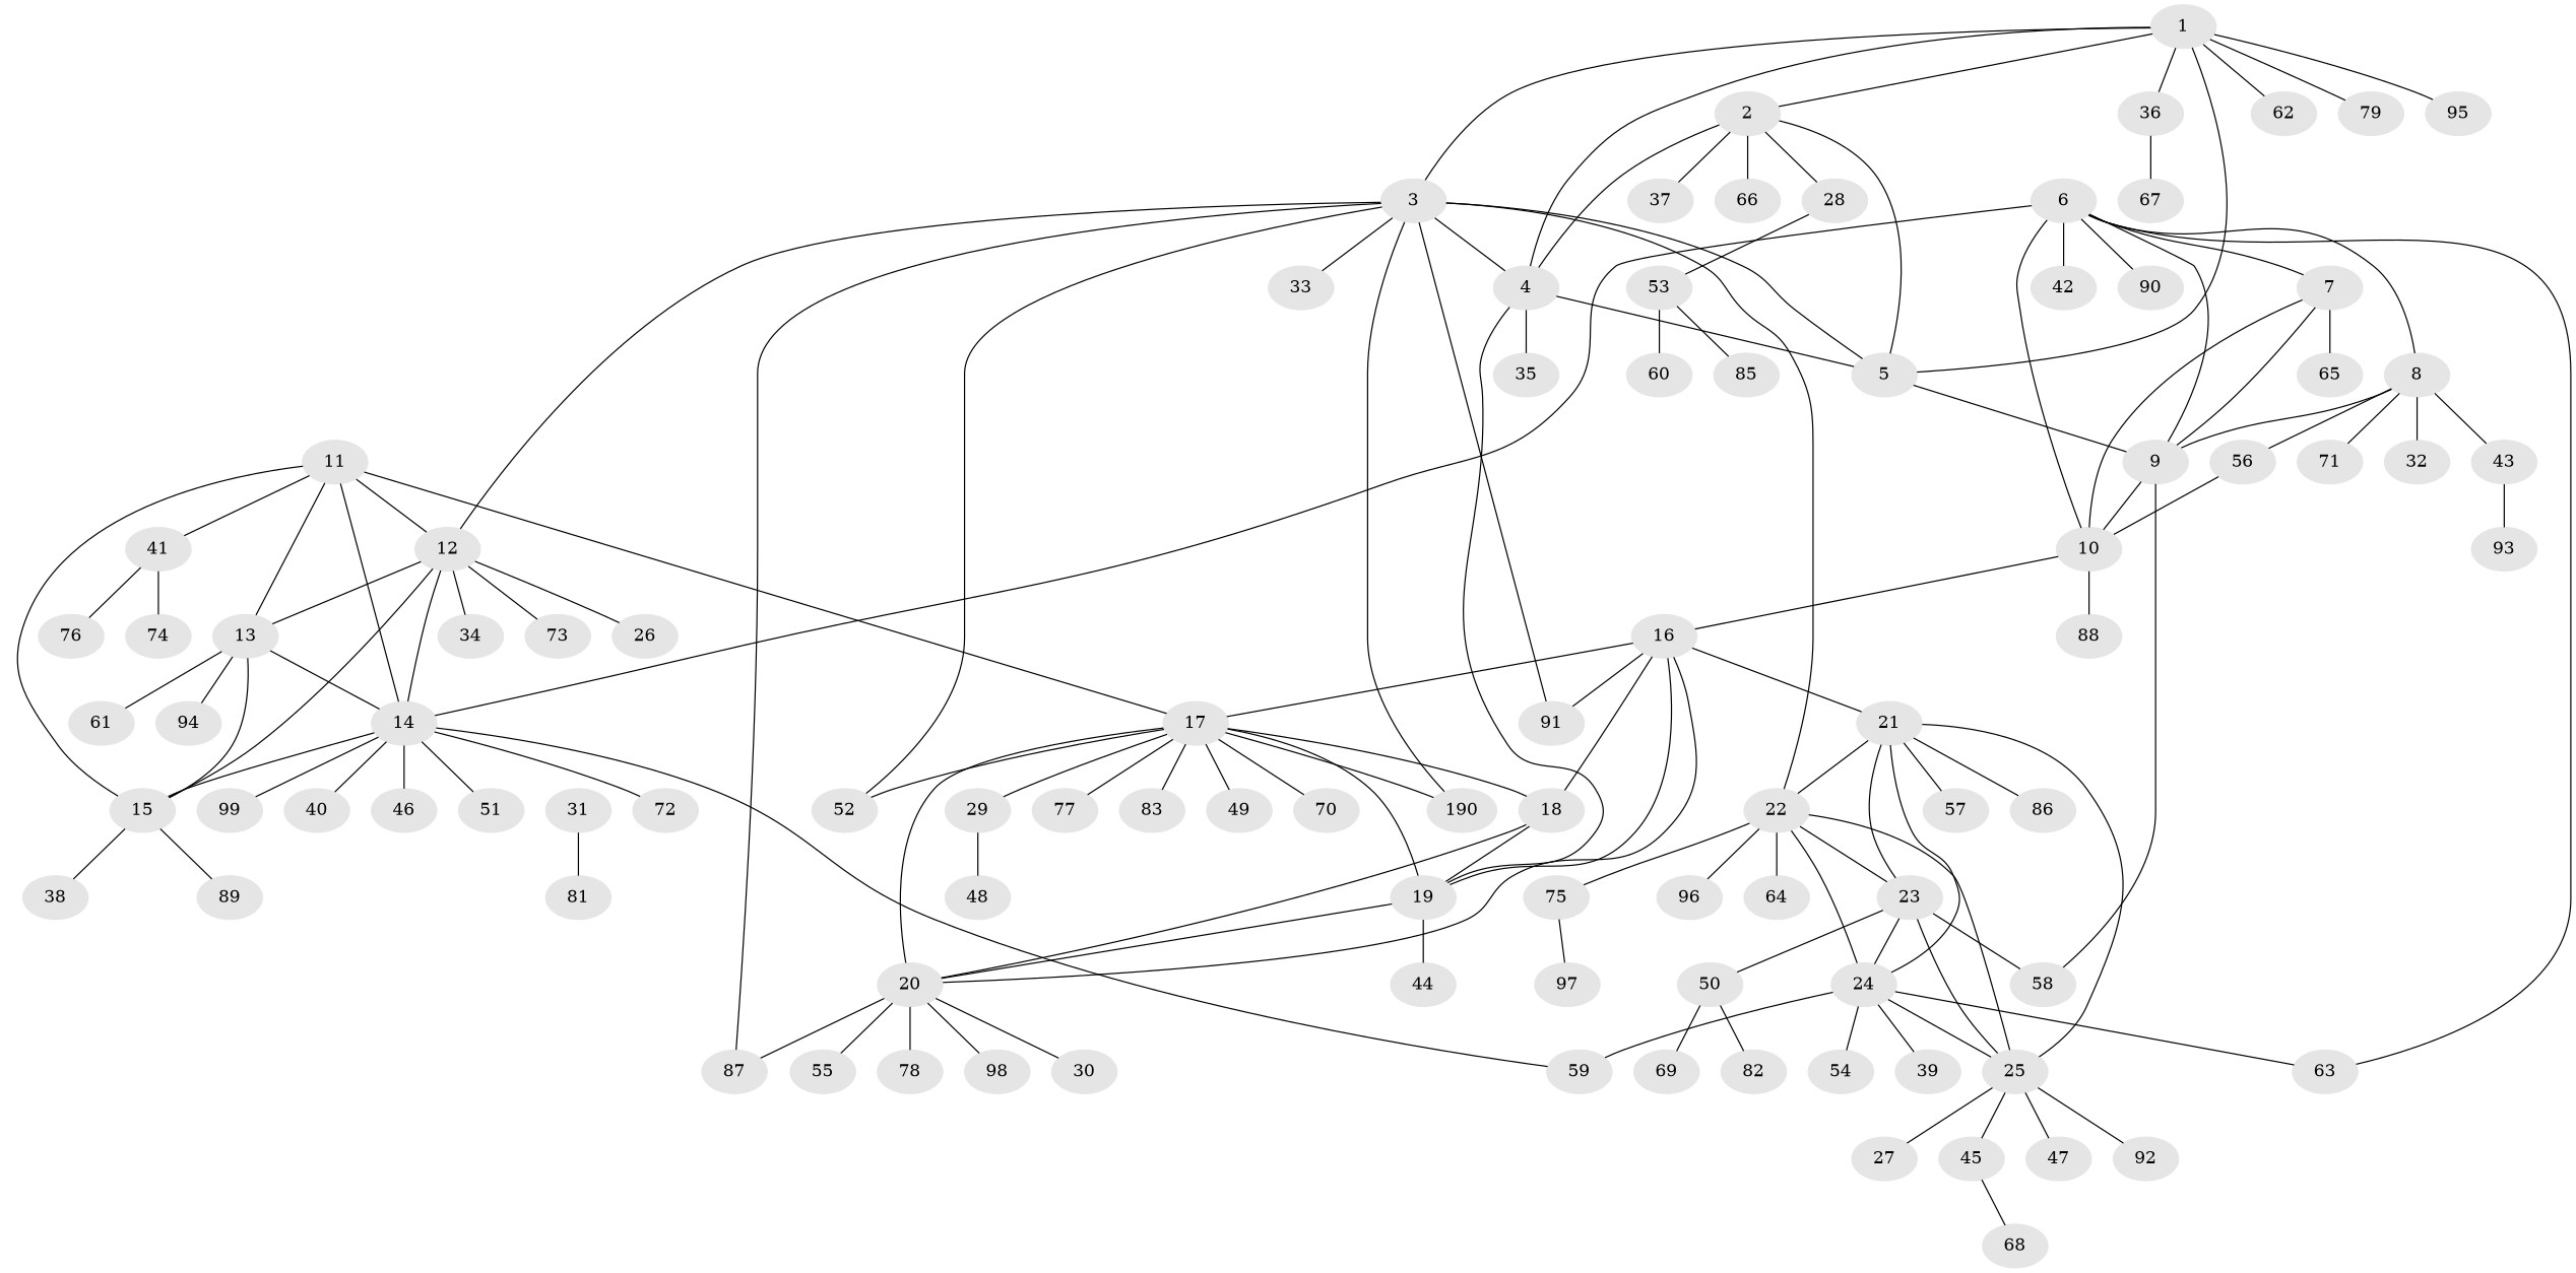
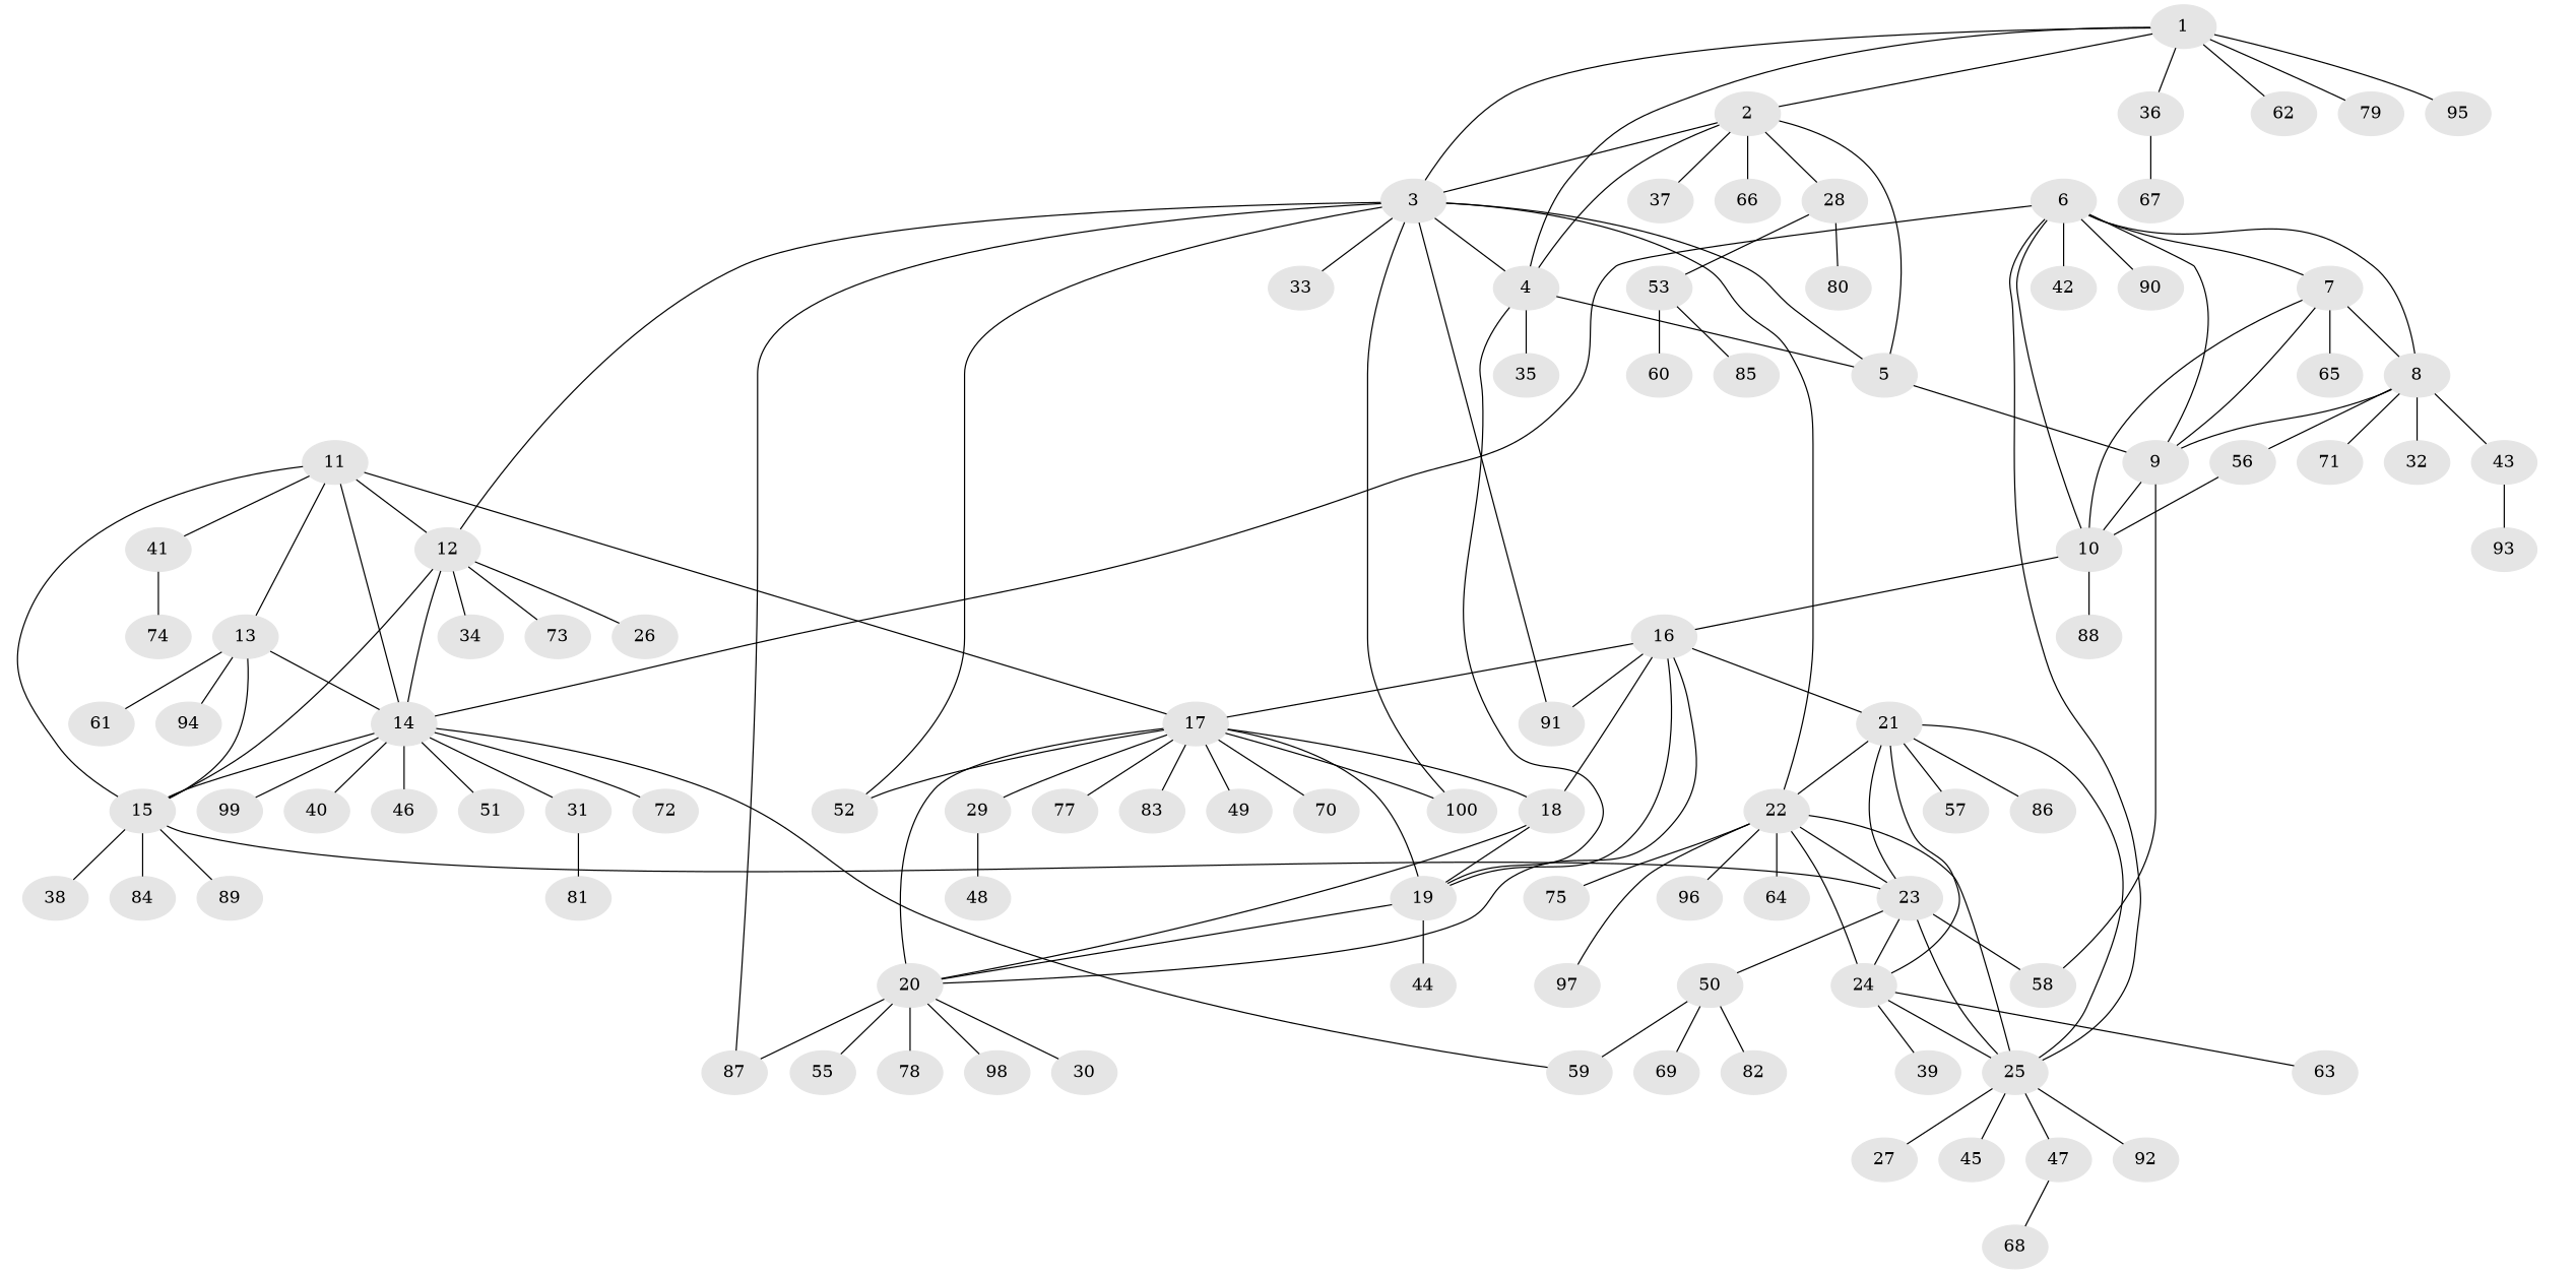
  graph {
    node [color=gray90 style=filled]
    1
    2
    3
    4
    5
    36
    62
    79
    95
    28
    37
    66
    12
    22
    33
    52
    87
    91
-   100 [label=190]
+   100
    19
    35
    9
    67
    53
+   80
    14
    13
    15
    26
    34
    73
    25
    23
    24
    64
    75
    96
    97
    20
    44
    10
    58
    6
    7
    8
    42
    90
    65
    32
    43
    56
    71
    16
    88
    31
    40
    46
    51
    59
    72
    99
    27
    45
    47
    92
    93
    17
    18
    21
    11
    41
    61
    94
    38
+   84
    89
    49
    29
    70
    77
    83
    74
-   76
    81
    50
    30
    55
    78
    98
    57
    86
    48
    39
-   54
    63
    69
    82
    68
    60
    85
    1 -- 2
    1 -- 3
    1 -- 4
-   1 -- 5
    1 -- 36
    1 -- 62
    1 -- 79
    1 -- 95
+   2 -- 3
    2 -- 4
    2 -- 5
    2 -- 28
    2 -- 37
    2 -- 66
    3 -- 4
    3 -- 5
    3 -- 12
    3 -- 22
    3 -- 33
    3 -- 52
    3 -- 87
    3 -- 91
    3 -- 100
    4 -- 5
    4 -- 19
    4 -- 35
    5 -- 9
    36 -- 67
    28 -- 53
+   28 -- 80
    12 -- 14
-   12 -- 13
    12 -- 15
    12 -- 26
    12 -- 34
    12 -- 73
    22 -- 25
    22 -- 23
    22 -- 24
    22 -- 64
    22 -- 75
    22 -- 96
-   75 -- 97
+   22 -- 97
    19 -- 20
    19 -- 44
    9 -- 10
    9 -- 58
    53 -- 60
    53 -- 85
    14 -- 15
+   14 -- 31
    14 -- 40
    14 -- 46
    14 -- 51
    14 -- 59
    14 -- 72
    14 -- 99
    13 -- 14
    13 -- 15
    13 -- 61
    13 -- 94
+   15 -- 23
    15 -- 38
+   15 -- 84
    15 -- 89
    25 -- 27
    25 -- 45
    25 -- 47
    25 -- 92
    23 -- 25
    23 -- 24
    23 -- 58
    23 -- 50
    24 -- 25
-   24 -- 59
+   50 -- 59
    24 -- 39
-   24 -- 54
    24 -- 63
    20 -- 87
    20 -- 30
    20 -- 55
    20 -- 78
    20 -- 98
    10 -- 16
    10 -- 88
    6 -- 9
    6 -- 14
-   6 -- 63
+   6 -- 25
    6 -- 10
    6 -- 7
    6 -- 8
    6 -- 42
    6 -- 90
    7 -- 9
    7 -- 10
+   7 -- 8
    7 -- 65
    8 -- 9
    8 -- 32
    8 -- 43
    8 -- 56
    8 -- 71
    43 -- 93
    56 -- 10
    16 -- 91
    16 -- 19
    16 -- 20
    16 -- 17
    16 -- 18
    16 -- 21
    31 -- 81
-   45 -- 68
+   47 -- 68
    17 -- 52
    17 -- 100
    17 -- 19
    17 -- 20
    17 -- 18
    17 -- 49
    17 -- 29
    17 -- 70
    17 -- 77
    17 -- 83
    18 -- 19
    18 -- 20
    21 -- 22
    21 -- 25
    21 -- 23
    21 -- 24
    21 -- 57
    21 -- 86
    11 -- 12
    11 -- 14
    11 -- 13
    11 -- 15
    11 -- 17
    11 -- 41
    41 -- 74
-   41 -- 76
    29 -- 48
    50 -- 69
    50 -- 82
  }
